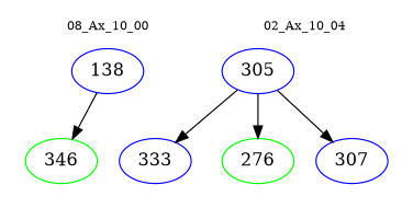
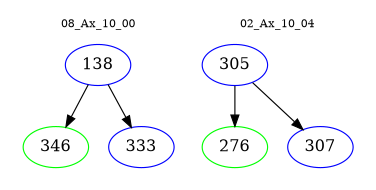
  digraph {
    node [color=blue]
    edge [color=black]
    n1 [label=138]
    n2 [label=333]
    n3 [color=green label=346]
    n4 [label=305]
    n5 [color=green label=276]
    n6 [label=307]
    subgraph cluster_1 {
      color=white
      fontsize=10
      label="08_Ax_10_00"
      n1
      n2
      n3
    }
    subgraph cluster_2 {
      color=white
      fontsize=10
      label="02_Ax_10_04"
      n4
      n5
      n6
    }
-   n4 -> n2
+   n1 -> n2
    n1 -> n3
    n4 -> n5
    n4 -> n6
  }
